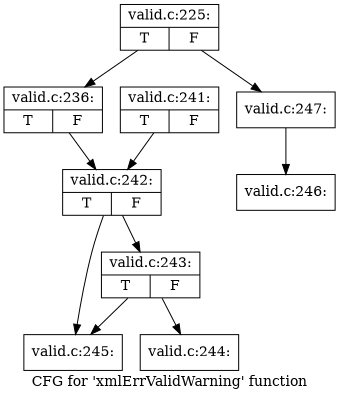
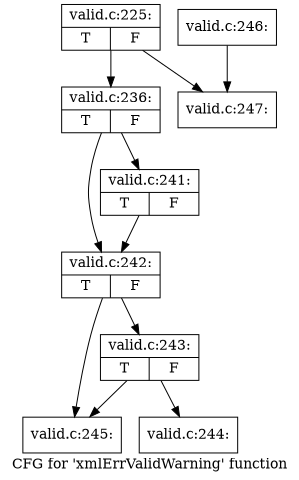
  digraph {
    label="CFG for 'xmlErrValidWarning' function"
    node [shape=record]
    n1 [label="{valid.c:225:|{<s0>T|<s1>F}}"]
    n2 [label="{valid.c:236:|{<s0>T|<s1>F}}"]
    n3 [label="{valid.c:247:}"]
    n4 [label="{valid.c:242:|{<s0>T|<s1>F}}"]
    n5 [label="{valid.c:241:|{<s0>T|<s1>F}}"]
    n6 [label="{valid.c:243:|{<s0>T|<s1>F}}"]
    n7 [label="{valid.c:245:}"]
    n8 [label="{valid.c:244:}"]
    n9 [label="{valid.c:246:}"]
    n1 -> n2
    n1 -> n3
    n2 -> n4
+   n2 -> n5
    n4 -> n6
    n4 -> n7
    n5 -> n4
    n6 -> n7
    n6 -> n8
-   n3 -> n9
+   n9 -> n3
  }
